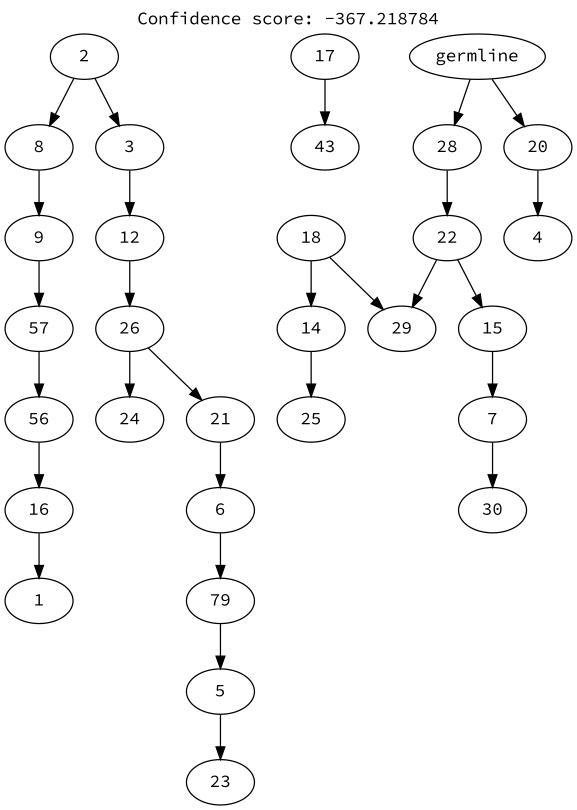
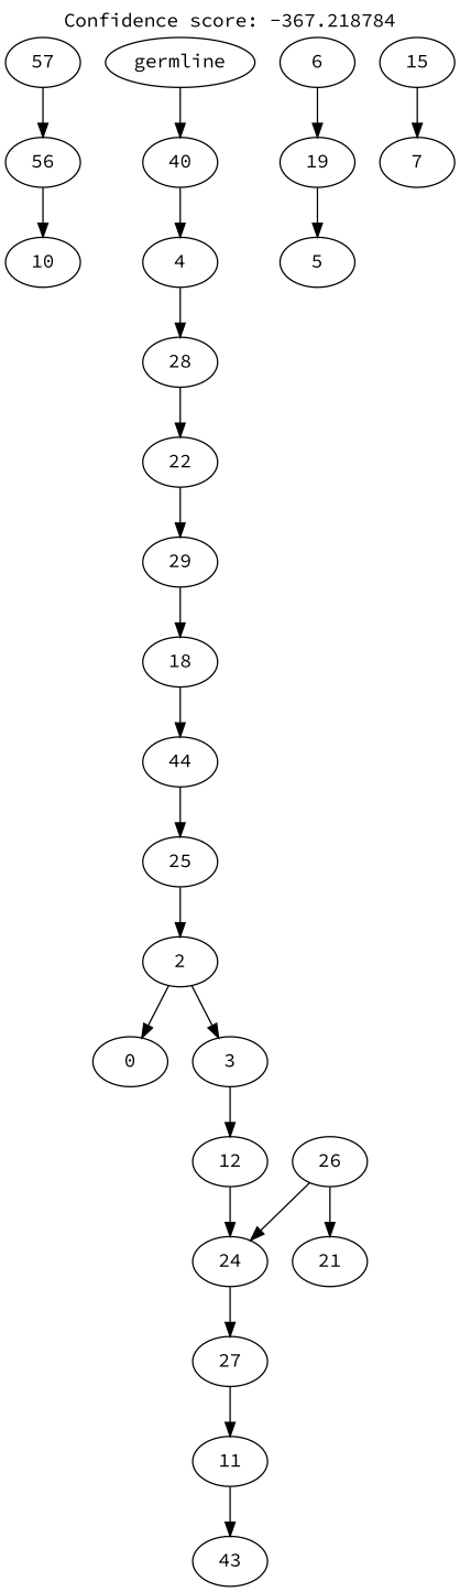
  digraph {
    fontname="Source Code Pro"
    label="Confidence score: -367.218784"
    labelloc=t
    node [fontname="Source Code Pro"]
    edge [fontname="Source Code Pro"]
-   n1 [label=16]
-   n2 [label=1]
+   n1 [label=10]
    n3 [label=56]
    n4 [label=57]
-   n5 [label=9]
-   n6 [label=8]
-   n7 [label=17]
+   n6 [label=0]
+   n7 [label=11]
    n8 [label=43]
+   n9 [label=27]
    n10 [label=24]
    n11 [label=5]
-   n12 [label=23]
-   n13 [label=79]
+   n13 [label=19]
    n14 [label=6]
    n15 [label=21]
    n16 [label=26]
    n17 [label=12]
    n18 [label=3]
    n19 [label=2]
    n20 [label=25]
-   n21 [label=14]
+   n21 [label=44]
    n22 [label=18]
    n23 [label=29]
    n24 [label=7]
-   n25 [label=30]
    n26 [label=15]
    n27 [label=22]
    n28 [label=28]
    n29 [label=4]
-   n30 [label=20]
+   n30 [label=40]
    n31 [label=germline]
-   n1 -> n2
    n3 -> n1
    n4 -> n3
-   n5 -> n4
-   n6 -> n5
    n7 -> n8
-   n11 -> n12
+   n9 -> n7
+   n10 -> n9
    n13 -> n11
    n14 -> n13
-   n15 -> n14
    n16 -> n10
    n16 -> n15
-   n17 -> n16
+   n17 -> n10
    n18 -> n17
    n19 -> n6
    n19 -> n18
+   n20 -> n19
    n21 -> n20
    n22 -> n21
-   n22 -> n23
-   n24 -> n25
+   n23 -> n22
    n26 -> n24
    n27 -> n23
-   n27 -> n26
    n28 -> n27
-   n31 -> n28
+   n29 -> n28
    n30 -> n29
    n31 -> n30
  }
